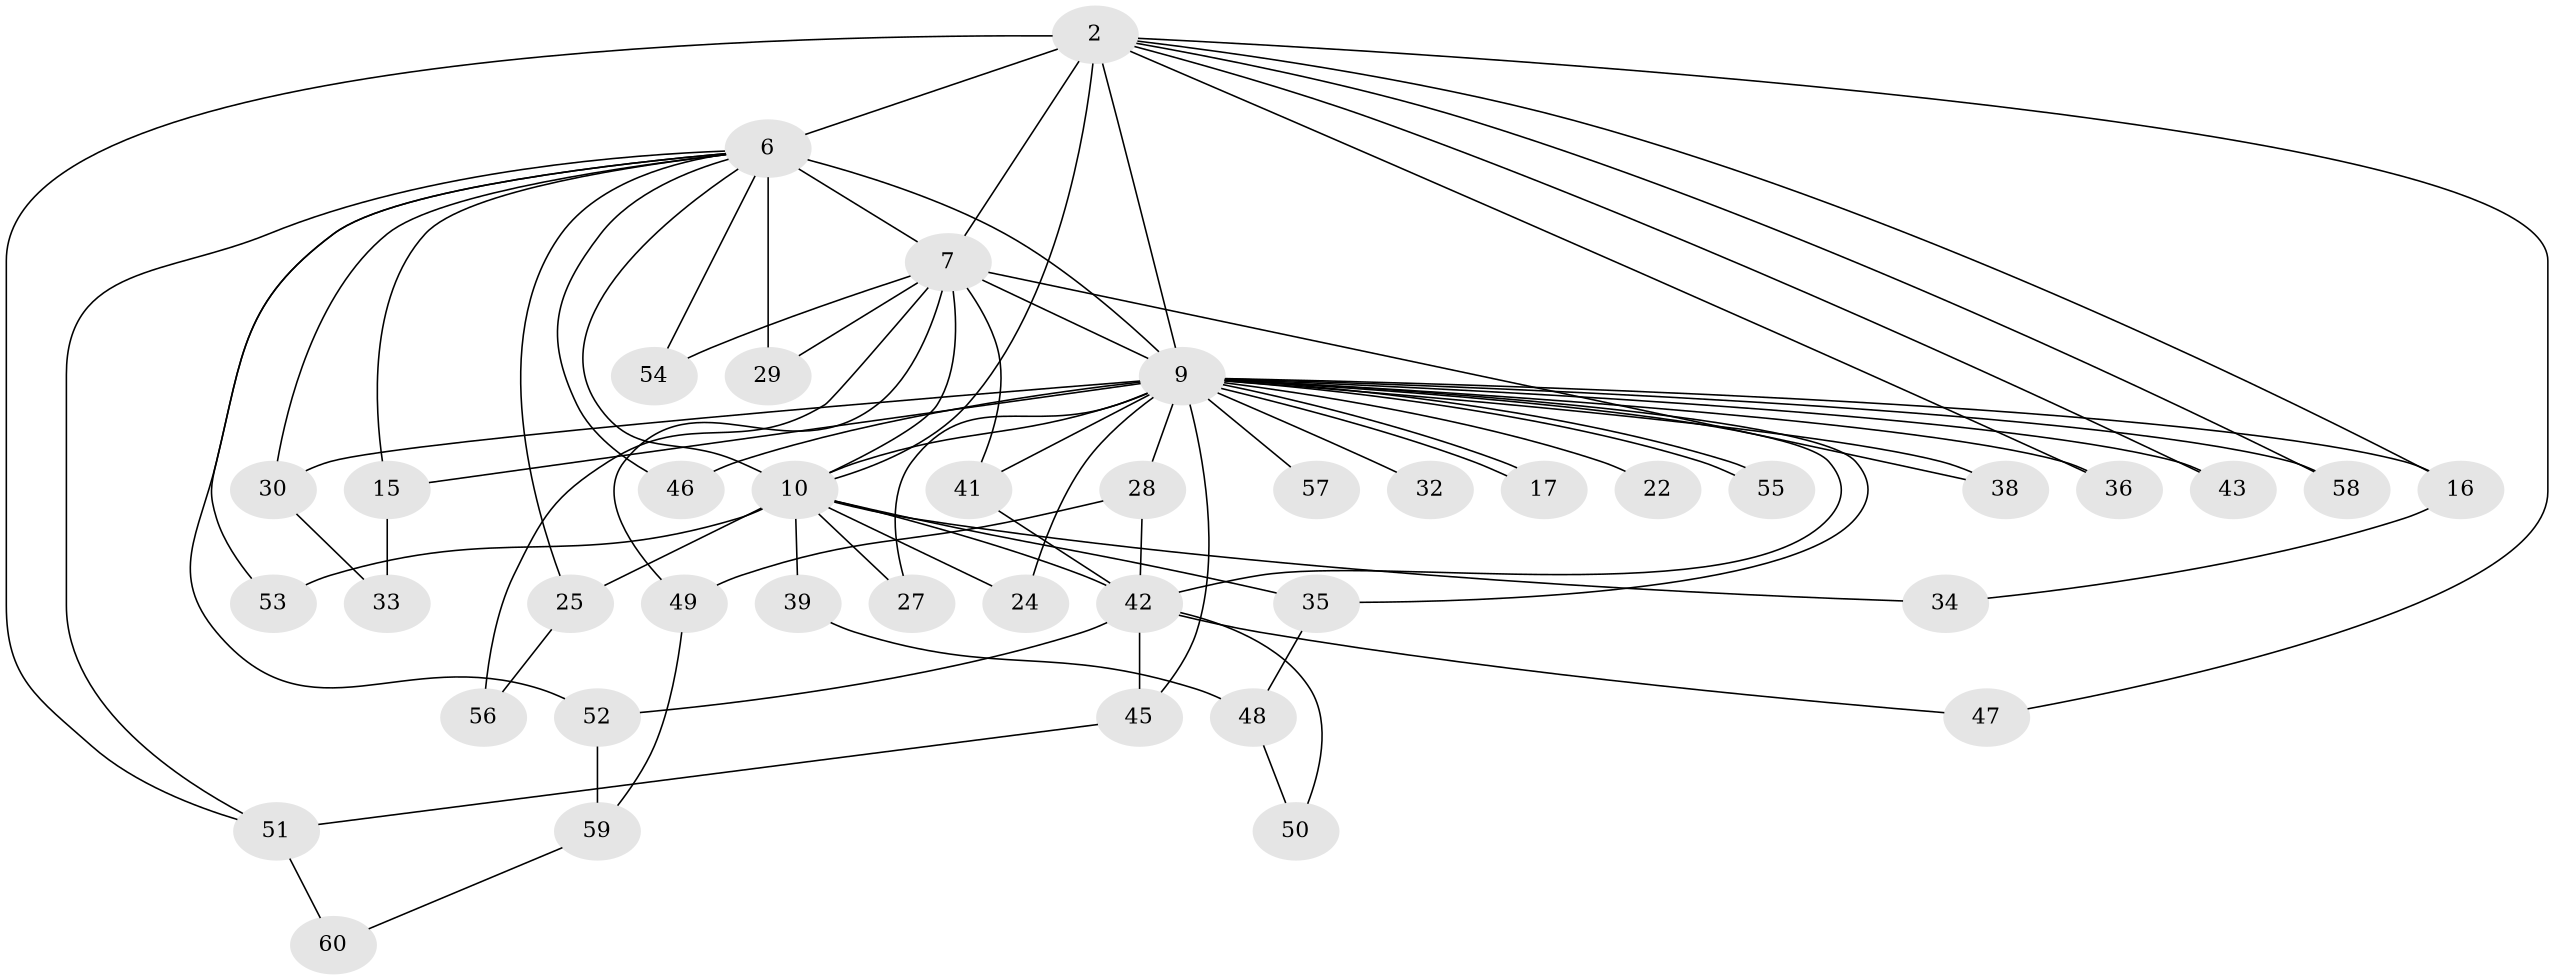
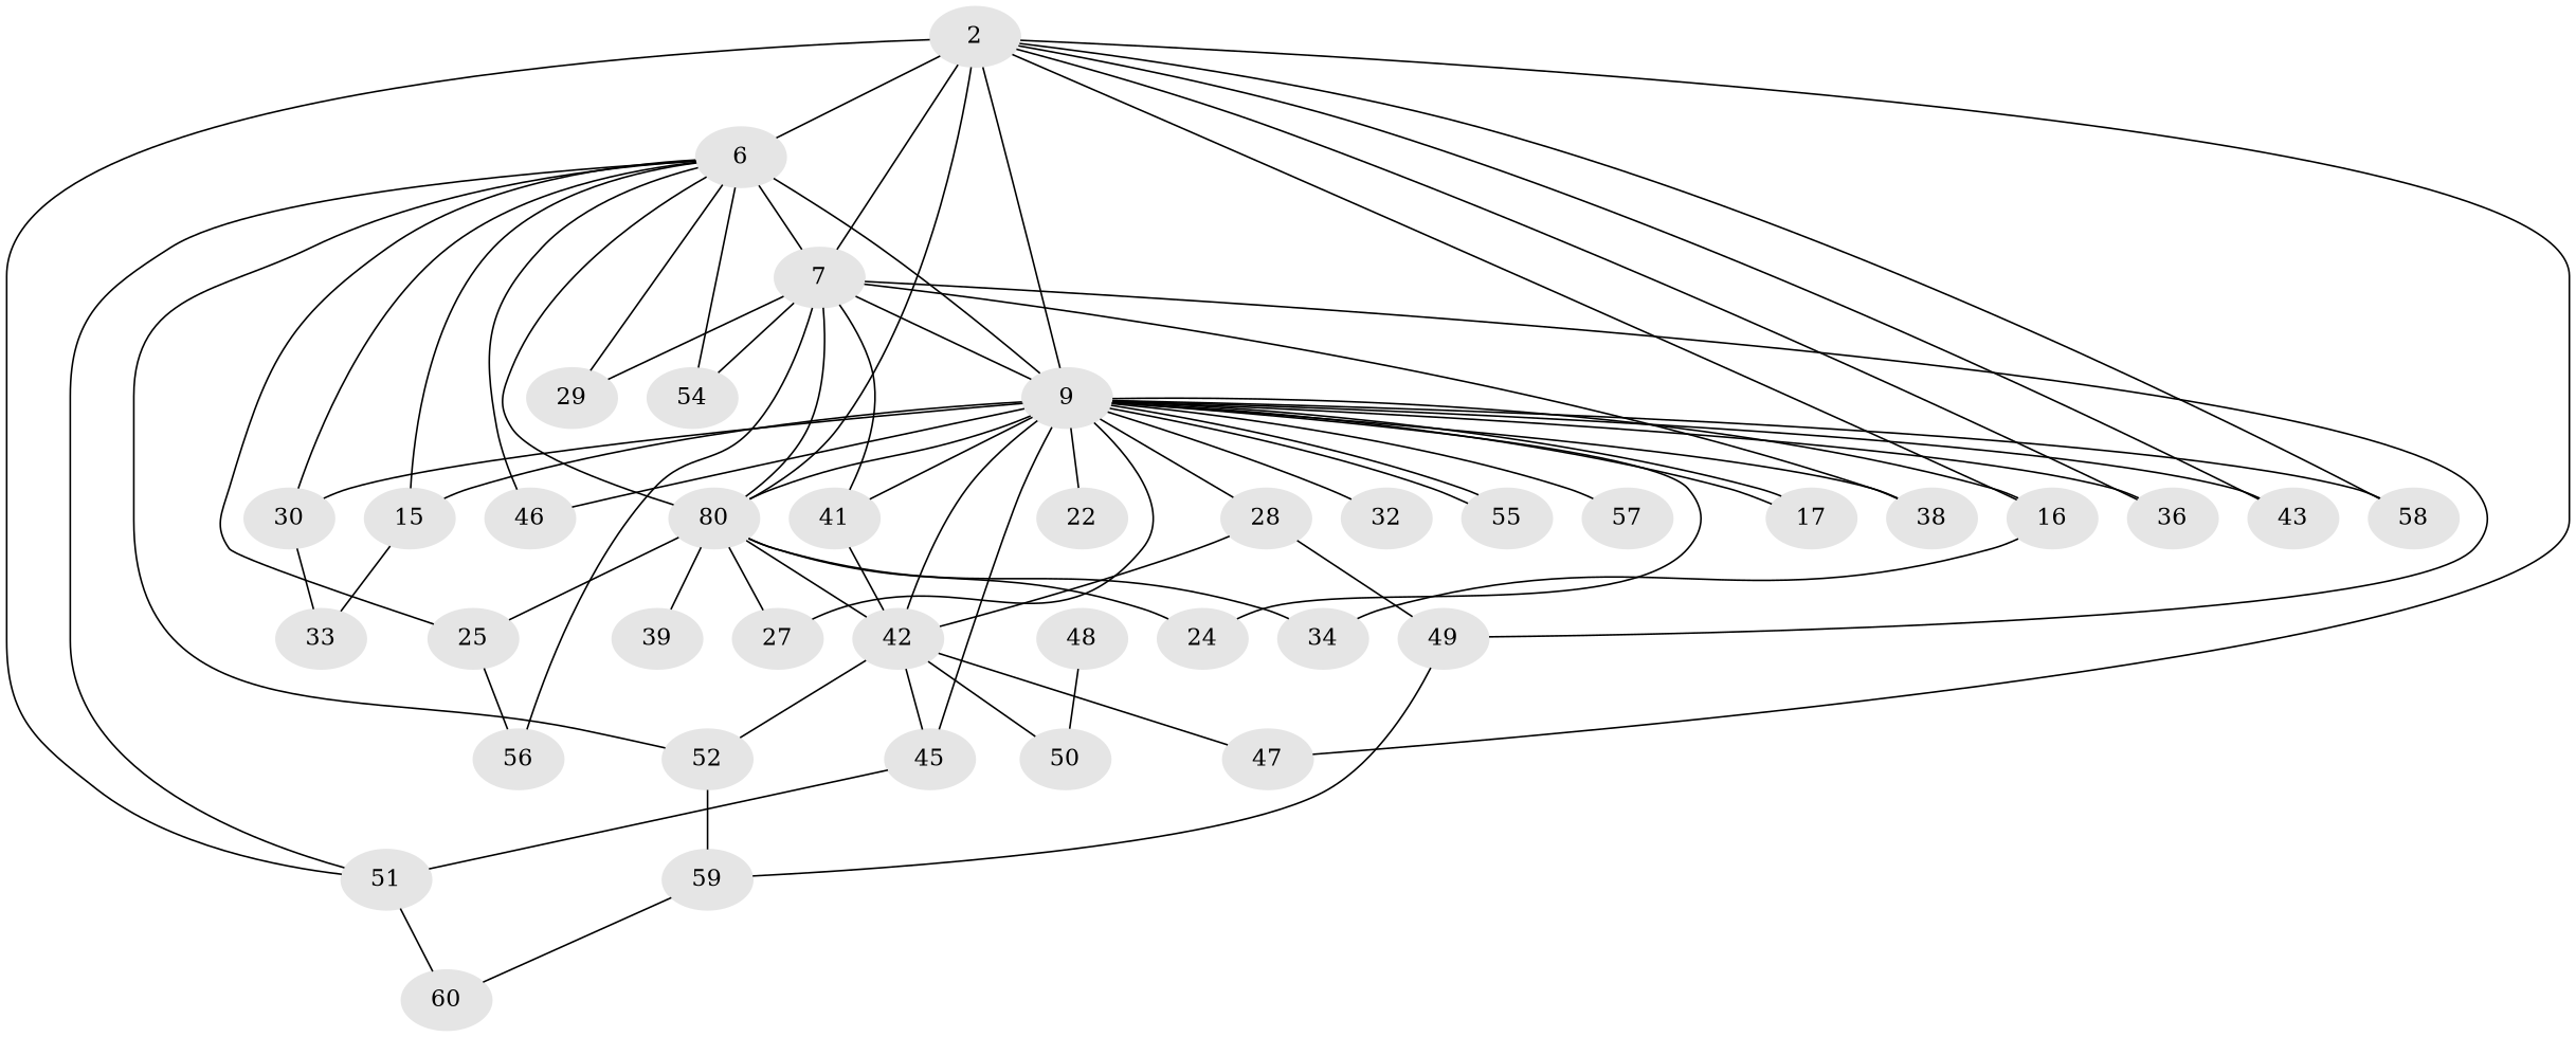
  graph {
    node [color=gray90 style=filled]
    2 [super="+1"]
    6 [super="+5"]
    7 [super="+3"]
    9 [super="+4"]
-   10 [super="+8"]
+   10 [super="+8" label=80]
    16
    36
    43
    47
    51 [super="+14"]
    58
    15
    25
    29
    30
    46 [super="+19"]
    52
-   53 [super="+44"]
    54
    38
    41 [super="+18"]
    49
    56
    17
    n25 [label=22]
    24
    27
    28 [super="+20"]
    32
-   35 [super="+12"]
    42 [super="+26+31"]
    45 [super="+40"]
    55
    57
    34
    39
    60
    33
    48 [super="+11"]
    50 [super="+22"]
    59
    2 -- 6 [weight=4]
    2 -- 7 [weight=4]
    2 -- 9 [weight=4]
    2 -- 10 [weight=4]
    2 -- 16
    2 -- 36
    2 -- 43
    2 -- 47
    2 -- 51
    2 -- 58
    6 -- 7 [weight=4]
    6 -- 9 [weight=4]
    6 -- 10 [weight=4]
    6 -- 51
    6 -- 15
    6 -- 25
    6 -- 29
    6 -- 30
    6 -- 46
    6 -- 52
-   6 -- 53
    6 -- 54
    7 -- 9 [weight=4]
    7 -- 10 [weight=4]
    7 -- 29
    7 -- 54
    7 -- 38
    7 -- 41
    7 -- 49
    7 -- 56
    9 -- 10 [weight=4]
    9 -- 16
    9 -- 36
    9 -- 43
    9 -- 58
    9 -- 15
    9 -- 30
    9 -- 46 [weight=2]
    9 -- 38
    9 -- 41
    9 -- 17
    9 -- 17
    9 -- n25 [weight=2]
    9 -- 24
    9 -- 27
    9 -- 28
    9 -- 32 [weight=2]
-   9 -- 35
    9 -- 42 [weight=2]
    9 -- 45 [weight=2]
    9 -- 55
    9 -- 55
    9 -- 57
    10 -- 25
-   10 -- 53 [weight=2]
    10 -- 24
    10 -- 27
-   10 -- 35
    10 -- 42 [weight=4]
    10 -- 34
    10 -- 39
    16 -- 34
    51 -- 60
    15 -- 33
    25 -- 56
    30 -- 33
    52 -- 59
    41 -- 42
    49 -- 59
    28 -- 49
    28 -- 42
-   35 -- 48
    42 -- 47
    42 -- 52
    42 -- 45
    42 -- 50
    45 -- 51
-   39 -- 48
    48 -- 50
    59 -- 60
  }
